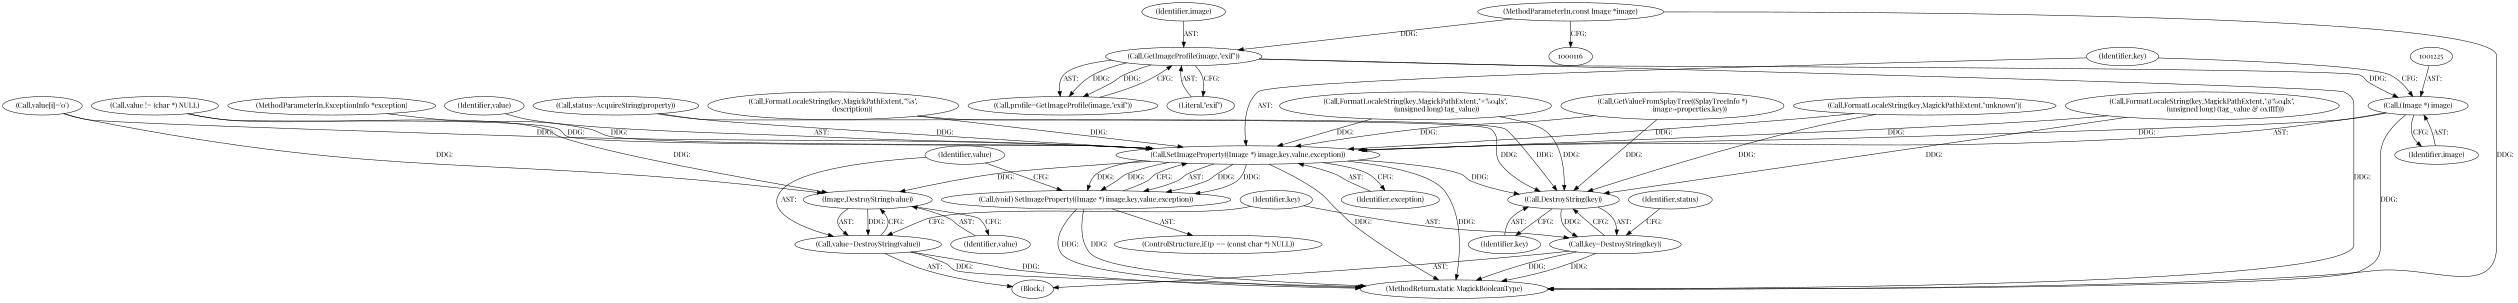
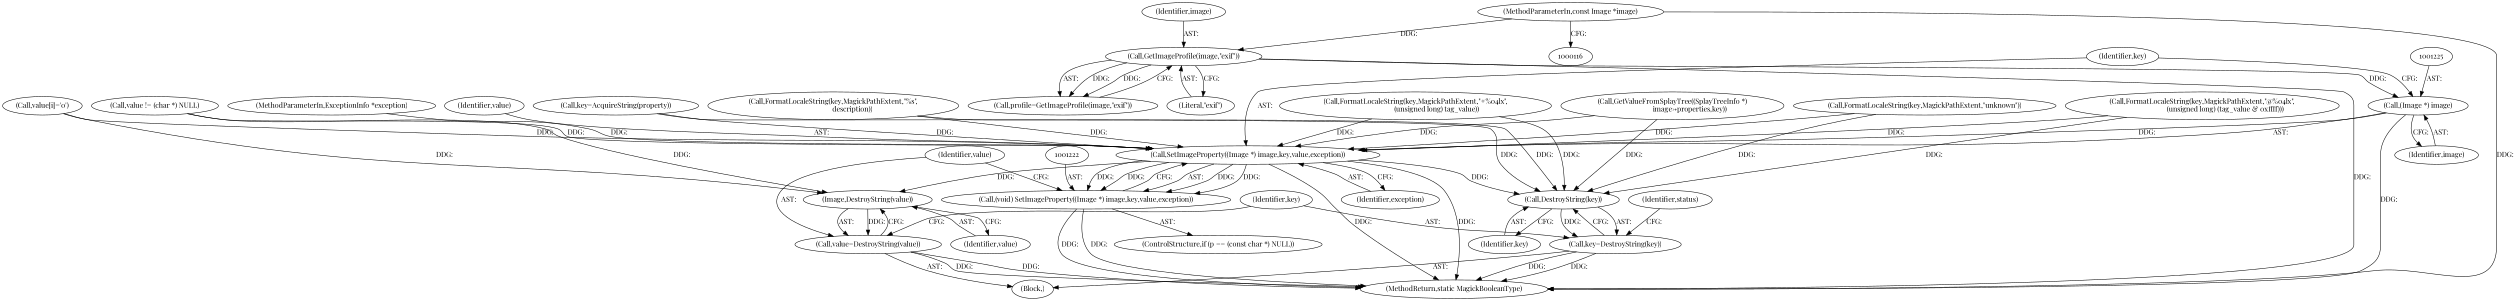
  digraph {
    fontname="Playfair Display"
    node [fontname="Playfair Display"]
    edge [fontname="Playfair Display"]
    n1 [label="(Call,(Image *) image)"]
    n2 [label="(Call,SetImageProperty((Image *) image,key,value,exception))"]
    n3 [label="(MethodReturn,static MagickBooleanType)"]
    n4 [label="(Identifier,image)"]
    n5 [label="(Call,(void) SetImageProperty((Image *) image,key,value,exception))"]
    n6 [label="(Image,DestroyString(value))"]
    n7 [label="(Call,DestroyString(key))"]
    n8 [label="(Identifier,exception)"]
    n9 [label="(Call,GetImageProfile(image,\"exif\"))"]
    n10 [label="(Literal,\"exif\")"]
    n11 [label="(Call,profile=GetImageProfile(image,\"exif\"))"]
    n12 [label="(MethodParameterIn,const Image *image)"]
    1000116
    n14 [label="(ControlStructure,if (p == (const char *) NULL))"]
    n15 [label="(Call,value=DestroyString(value))"]
    n16 [label="(Identifier,value)"]
    n17 [label="(Call,key=DestroyString(key))"]
    n18 [label="(Identifier,key)"]
    n19 [label="(Block,)"]
    n20 [label="(Call,FormatLocaleString(key,MagickPathExtent,\"%s\",\n                    description))"]
    n21 [label="(MethodParameterIn,ExceptionInfo *exception)"]
    n22 [label="(Identifier,value)"]
    n23 [label="(Identifier,value)"]
-   n24 [label="(Call,status=AcquireString(property))"]
+   n24 [label="(Call,key=AcquireString(property))"]
    n25 [label="(Call,FormatLocaleString(key,MagickPathExtent,\"@%04lx\",\n                        (unsigned long) (tag_value & 0xffff)))"]
    n26 [label="(Identifier,image)"]
    n27 [label="(Identifier,status)"]
    n28 [label="(Call,FormatLocaleString(key,MagickPathExtent,\"#%04lx\",\n                      (unsigned long) tag_value))"]
    n29 [label="(Call,value != (char *) NULL)"]
    n30 [label="(Identifier,key)"]
    n31 [label="(Call,FormatLocaleString(key,MagickPathExtent,\"unknown\"))"]
    n32 [label="(Call,value[i]='\0')"]
    n33 [label="(Identifier,key)"]
    n34 [label="(Call,GetValueFromSplayTree((SplayTreeInfo *)\n                  image->properties,key))"]
    1001225
+   1001222
    n1 -> n2 [label="AST: "]
    n1 -> n2 [label="DDG: "]
    n1 -> n3 [label="DDG: "]
    n1 -> n4 [label="CFG: "]
    n2 -> n3 [label="DDG: "]
    n2 -> n3 [label="DDG: "]
    n2 -> n5 [label="AST: "]
    n2 -> n5 [label="DDG: "]
    n2 -> n5 [label="DDG: "]
    n2 -> n5 [label="DDG: "]
    n2 -> n5 [label="DDG: "]
    n2 -> n6 [label="DDG: "]
    n2 -> n7 [label="DDG: "]
    n2 -> n8 [label="CFG: "]
    n4 -> n1 [label="AST: "]
    n5 -> n2 [label="CFG: "]
    n5 -> n3 [label="DDG: "]
    n5 -> n3 [label="DDG: "]
    n5 -> n14 [label="AST: "]
    n6 -> n15 [label="AST: "]
    n6 -> n15 [label="DDG: "]
    n6 -> n16 [label="CFG: "]
    n7 -> n17 [label="AST: "]
    n7 -> n17 [label="DDG: "]
    n7 -> n18 [label="CFG: "]
    n8 -> n2 [label="AST: "]
    n9 -> n1 [label="DDG: "]
    n9 -> n3 [label="DDG: "]
    n9 -> n10 [label="CFG: "]
    n9 -> n11 [label="AST: "]
    n9 -> n11 [label="DDG: "]
    n9 -> n11 [label="DDG: "]
    n10 -> n9 [label="AST: "]
    n11 -> n9 [label="CFG: "]
    n12 -> n3 [label="DDG: "]
    n12 -> n9 [label="DDG: "]
    n12 -> 1000116 [label="CFG: "]
    n15 -> n3 [label="DDG: "]
    n15 -> n3 [label="DDG: "]
    n15 -> n6 [label="CFG: "]
    n15 -> n19 [label="AST: "]
    n16 -> n6 [label="AST: "]
    n17 -> n3 [label="DDG: "]
    n17 -> n3 [label="DDG: "]
    n17 -> n7 [label="CFG: "]
    n17 -> n19 [label="AST: "]
    n18 -> n7 [label="AST: "]
    n20 -> n2 [label="DDG: "]
    n20 -> n7 [label="DDG: "]
    n21 -> n2 [label="DDG: "]
    n22 -> n2 [label="AST: "]
    n23 -> n5 [label="CFG: "]
    n23 -> n15 [label="AST: "]
    n24 -> n2 [label="DDG: "]
    n24 -> n7 [label="DDG: "]
    n25 -> n2 [label="DDG: "]
    n25 -> n7 [label="DDG: "]
    n26 -> n9 [label="AST: "]
    n27 -> n17 [label="CFG: "]
    n28 -> n2 [label="DDG: "]
    n28 -> n7 [label="DDG: "]
    n29 -> n2 [label="DDG: "]
    n29 -> n6 [label="DDG: "]
    n30 -> n1 [label="CFG: "]
    n30 -> n2 [label="AST: "]
    n31 -> n2 [label="DDG: "]
    n31 -> n7 [label="DDG: "]
    n32 -> n2 [label="DDG: "]
    n32 -> n6 [label="DDG: "]
    n33 -> n15 [label="CFG: "]
    n33 -> n17 [label="AST: "]
    n34 -> n2 [label="DDG: "]
    n34 -> n7 [label="DDG: "]
    1001225 -> n1 [label="AST: "]
+   1001222 -> n5 [label="AST: "]
  }
